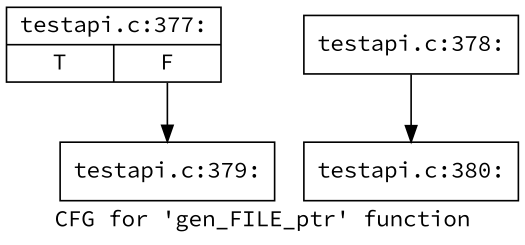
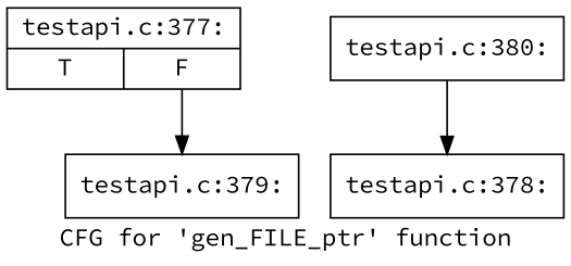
  digraph {
    fontname="Source Code Pro"
    label="CFG for 'gen_FILE_ptr' function"
    node [fontname="Source Code Pro" shape=record]
    edge [fontname="Source Code Pro"]
    n1 [label="{testapi.c:377:|{<s0>T|<s1>F}}"]
    n2 [label="{testapi.c:379:}"]
    n3 [label="{testapi.c:378:}"]
    n4 [label="{testapi.c:380:}"]
    n1 -> n2 [tailport=s1]
-   n3 -> n4
+   n4 -> n3
  }
